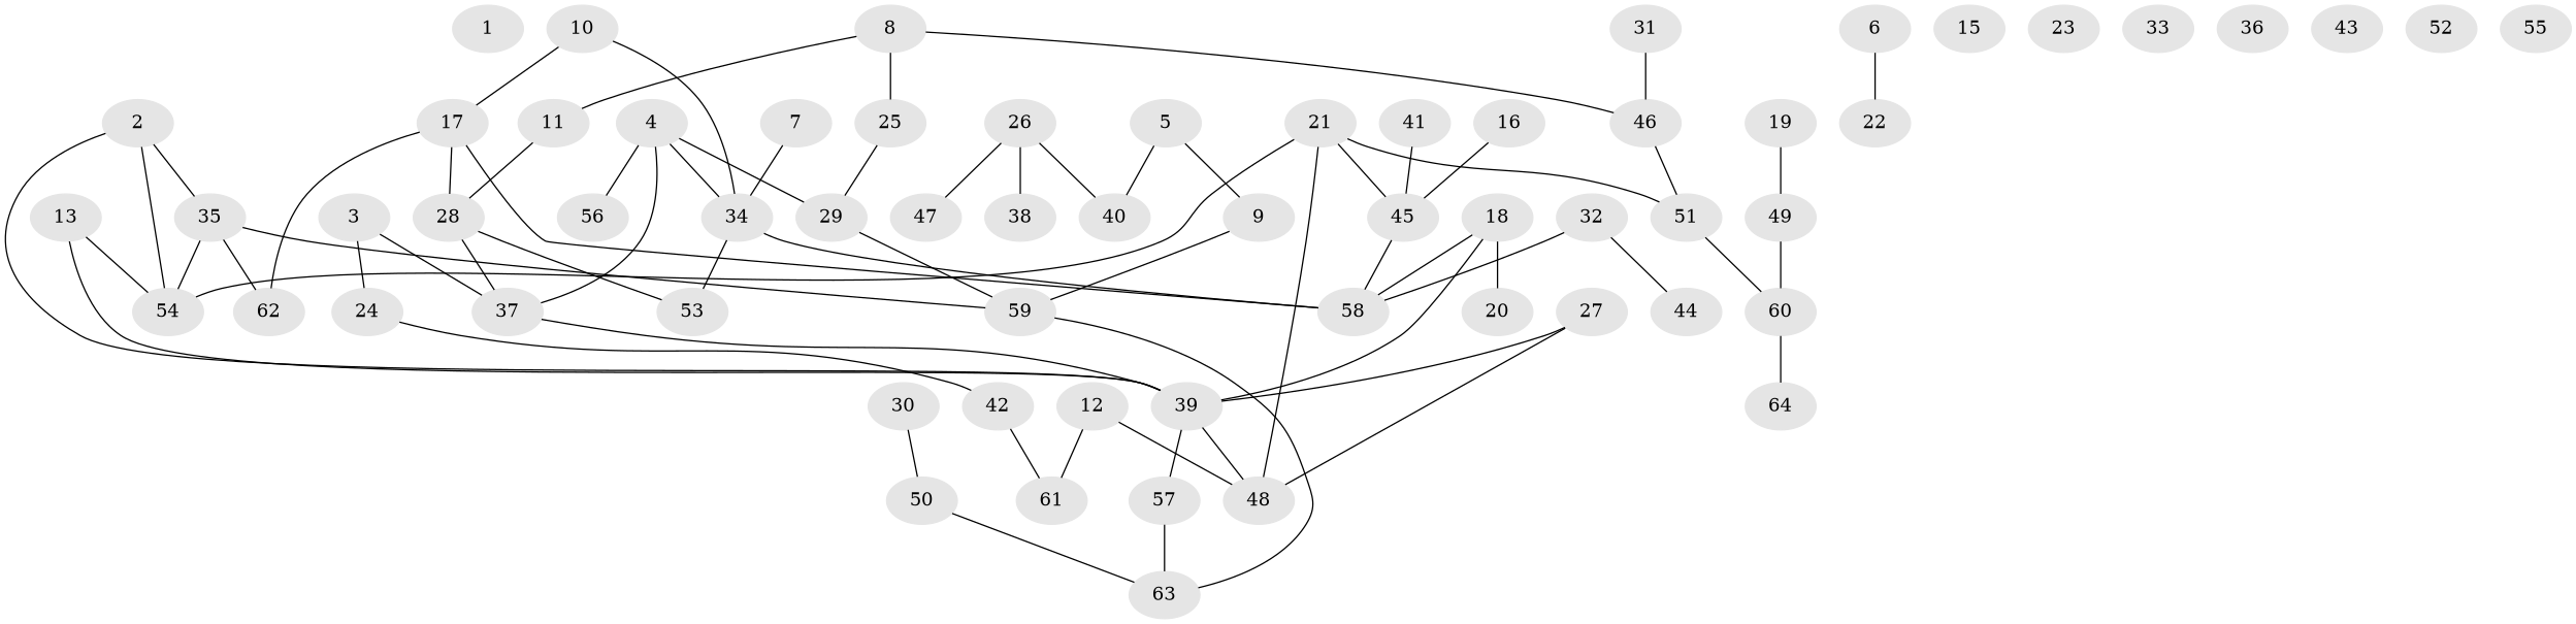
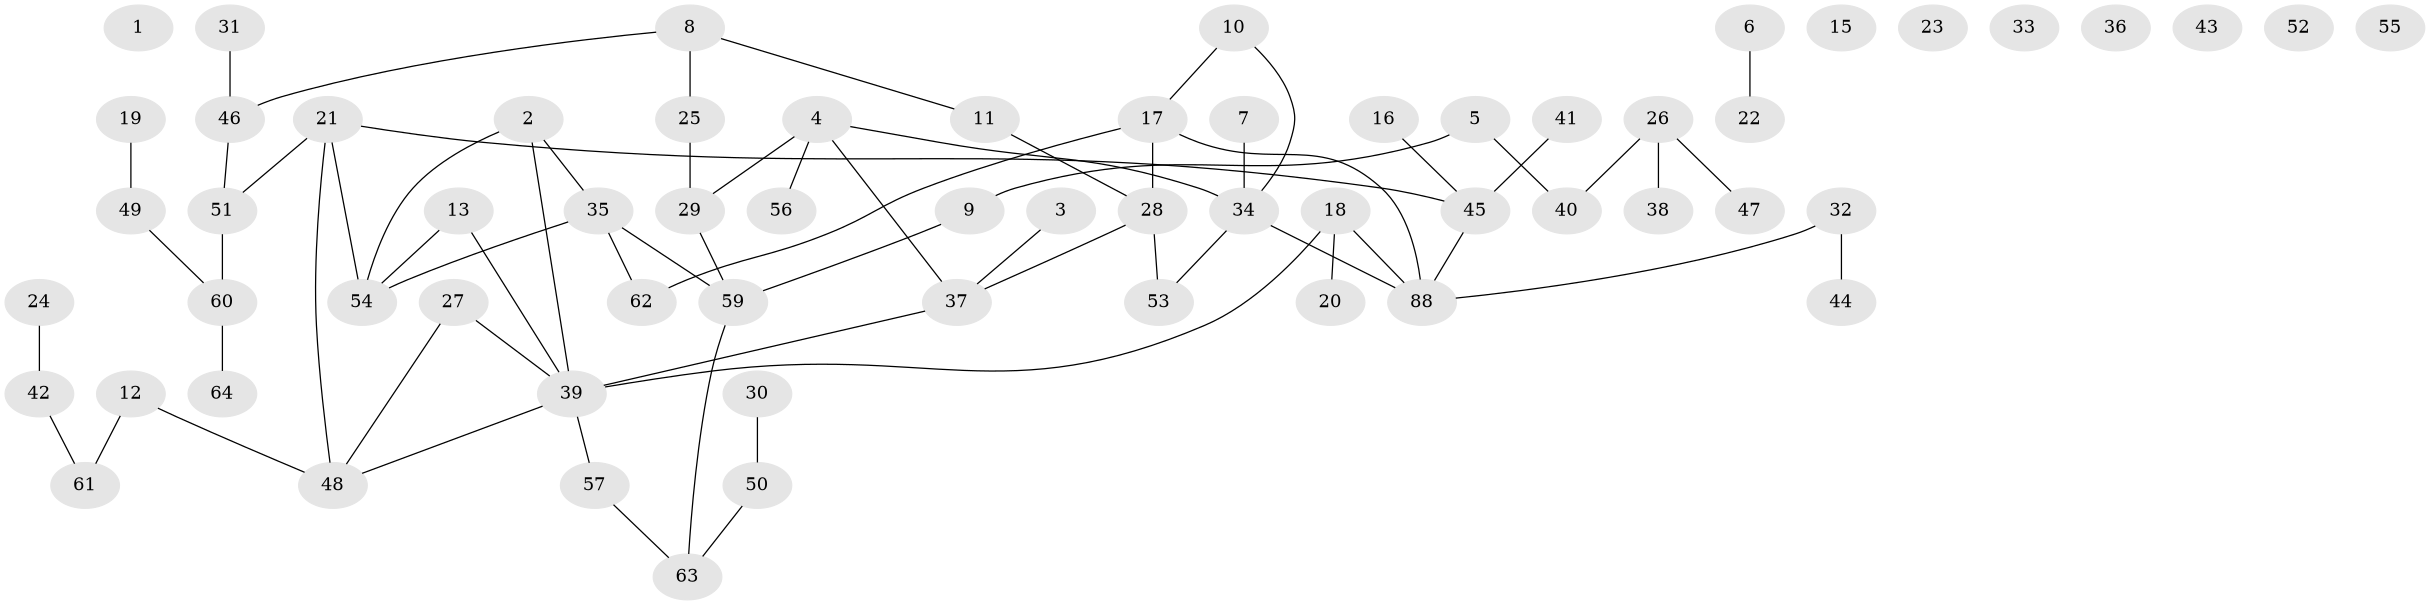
  graph {
    node [color=gray90 style=filled]
    1
    2
    35
    39
    54
    62
    59
    48
    57
    3
    24
    37
    42
    4
    29
    34
    56
-   58
+   58 [label=88]
    53
    5
    9
    40
    6
    22
    7
    8
    11
    25
    46
    28
    51
    63
    10
    17
    12
    61
    13
    15
    16
    45
    18
    20
    19
    49
    60
    21
    23
    26
    38
    47
    27
    30
    50
    31
    32
    44
    33
    36
    41
    43
    64
    52
    55
    2 -- 35
    2 -- 39
    2 -- 54
    35 -- 54
    35 -- 62
    35 -- 59
    39 -- 48
    39 -- 57
    59 -- 63
    57 -- 63
-   3 -- 24
    3 -- 37
    24 -- 42
    37 -- 39
    42 -- 61
    4 -- 37
    4 -- 29
    4 -- 34
    4 -- 56
    29 -- 59
    34 -- 58
    34 -- 53
    5 -- 9
    5 -- 40
    9 -- 59
    6 -- 22
    7 -- 34
    8 -- 11
    8 -- 25
    8 -- 46
    11 -- 28
    25 -- 29
    46 -- 51
    28 -- 37
    28 -- 53
    51 -- 60
    10 -- 34
    10 -- 17
    17 -- 62
    17 -- 58
    17 -- 28
    12 -- 48
    12 -- 61
    13 -- 39
    13 -- 54
    16 -- 45
    45 -- 58
    18 -- 39
    18 -- 58
    18 -- 20
    19 -- 49
    49 -- 60
    60 -- 64
    21 -- 54
    21 -- 48
    21 -- 51
    21 -- 45
    26 -- 40
    26 -- 38
    26 -- 47
    27 -- 39
    27 -- 48
    30 -- 50
    50 -- 63
    31 -- 46
    32 -- 58
    32 -- 44
    41 -- 45
  }
